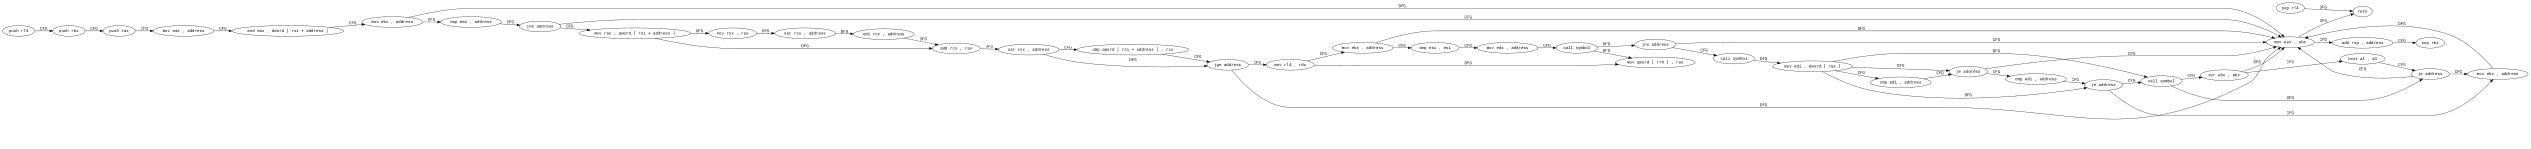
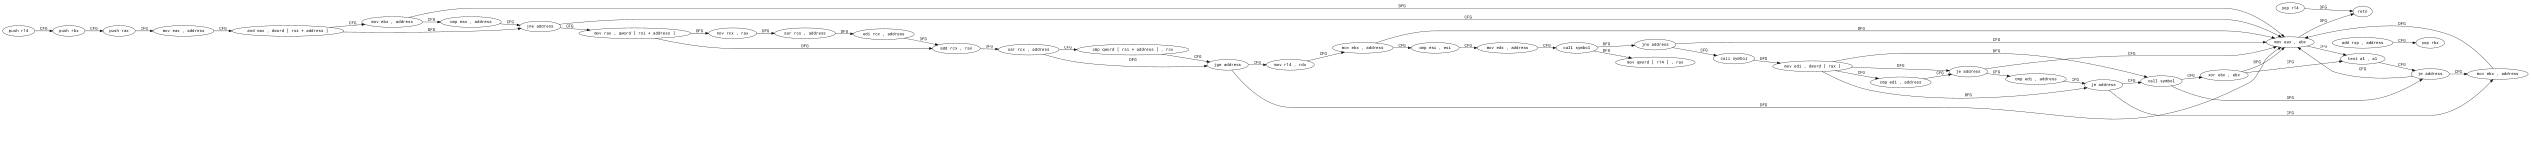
  digraph {
    fontname="Roboto Mono"
    rankdir=LR
    node [fontname="Roboto Mono"]
    edge [fontname="Roboto Mono"]
    n1 [label="push r14"]
    n2 [label="push rbx"]
    n3 [label="push rax"]
    n4 [label="mov eax , address"]
    n5 [label="and eax , dword [ rsi + address ]"]
    n6 [label="mov ebx , address"]
    n7 [label="jne address"]
    n8 [label="cmp eax , address"]
    n9 [label="mov eax , ebx"]
    n10 [label="mov rax , qword [ rsi + address ]"]
    n11 [label="add rsp , address"]
    n12 [label=retn]
    n13 [label="mov rcx , rax"]
    n14 [label="add rcx , rax"]
    n15 [label="pop rbx"]
    n16 [label="sar rcx , address"]
    n17 [label="sar rcx , address"]
    n18 [label="pop r14"]
    n19 [label="edi rcx , address"]
    n20 [label="cmp qword [ rsi + address ] , rcx"]
    n21 [label="jge address"]
    n22 [label="mov r14 , rdx"]
    n23 [label="mov ebx , address"]
    n24 [label="mov qword [ r14 ] , rax"]
    n25 [label="cmp esi , esi"]
    n26 [label="mov edx , address"]
    n27 [label="call symbol"]
    n28 [label="jns address"]
    n29 [label="call symbol"]
    n30 [label="mov edi , dword [ rax ]"]
    n31 [label="cmp edi , address"]
    n32 [label="je address"]
    n33 [label="je address"]
    n34 [label="call symbol"]
    n35 [label="cmp edi , address"]
    n36 [label="mov ebx , address"]
    n37 [label="xor ebx , ebx"]
    n38 [label="je address"]
    n39 [label="test al , al"]
    n1 -> n2 [label=CFG]
    n2 -> n3 [label=CFG]
    n3 -> n4 [label=CFG]
    n4 -> n5 [label=CFG]
    n5 -> n6 [label=CFG]
+   n5 -> n7 [label=DFG]
    n6 -> n8 [label=CFG]
    n6 -> n9 [label=DFG]
    n7 -> n9 [label=CFG]
    n7 -> n10 [label=CFG]
    n8 -> n7 [label=CFG]
-   n9 -> n11 [label=CFG]
+   n9 -> n39 [label=CFG]
    n9 -> n12 [label=DFG]
    n10 -> n13 [label=DFG]
    n10 -> n14 [label=DFG]
    n11 -> n15 [label=CFG]
    n13 -> n16 [label=DFG]
    n14 -> n17 [label=DFG]
    n16 -> n19 [label=DFG]
    n17 -> n20 [label=CFG]
    n17 -> n21 [label=DFG]
    n18 -> n12 [label=DFG]
    n19 -> n14 [label=DFG]
    n20 -> n21 [label=CFG]
    n21 -> n9 [label=DFG]
    n21 -> n22 [label=CFG]
    n22 -> n23 [label=CFG]
-   n22 -> n24 [label=DFG]
    n23 -> n9 [label=DFG]
    n23 -> n25 [label=CFG]
    n25 -> n26 [label=CFG]
    n26 -> n27 [label=CFG]
    n27 -> n24 [label=DFG]
    n27 -> n28 [label=DFG]
    n28 -> n9 [label=CFG]
    n28 -> n29 [label=CFG]
    n29 -> n30 [label=DFG]
    n30 -> n31 [label=CFG]
    n30 -> n32 [label=DFG]
    n30 -> n33 [label=DFG]
    n30 -> n34 [label=DFG]
    n31 -> n32 [label=CFG]
    n32 -> n9 [label=CFG]
    n32 -> n35 [label=CFG]
    n33 -> n34 [label=CFG]
    n33 -> n36 [label=CFG]
    n34 -> n37 [label=CFG]
    n34 -> n38 [label=DFG]
    n35 -> n33 [label=CFG]
    n36 -> n9 [label=DFG]
    n37 -> n9 [label=DFG]
    n37 -> n39 [label=CFG]
    n38 -> n9 [label=CFG]
    n38 -> n36 [label=CFG]
    n39 -> n38 [label=CFG]
  }
